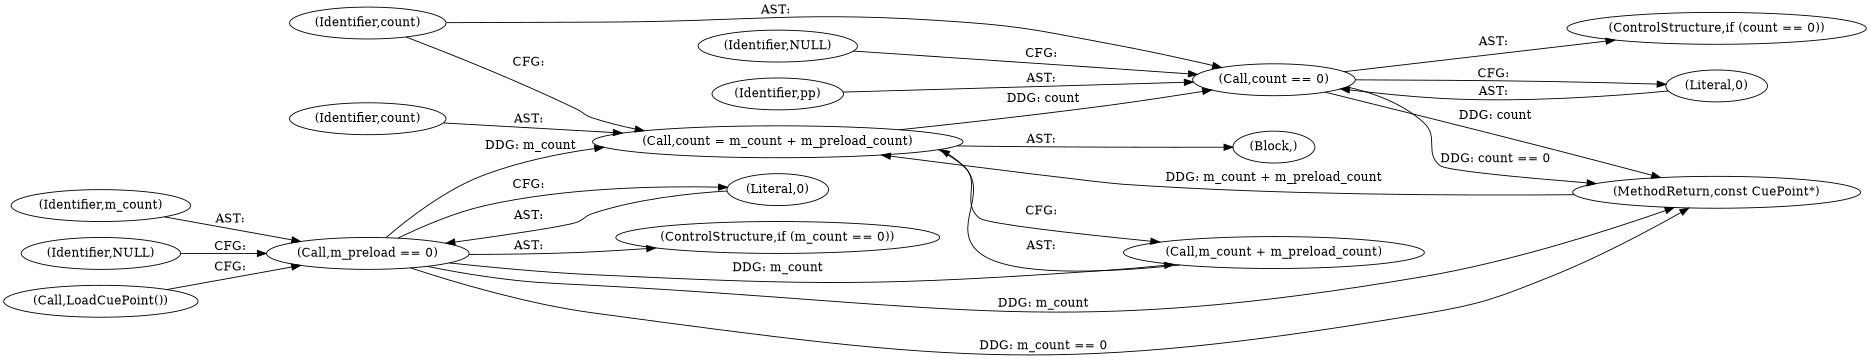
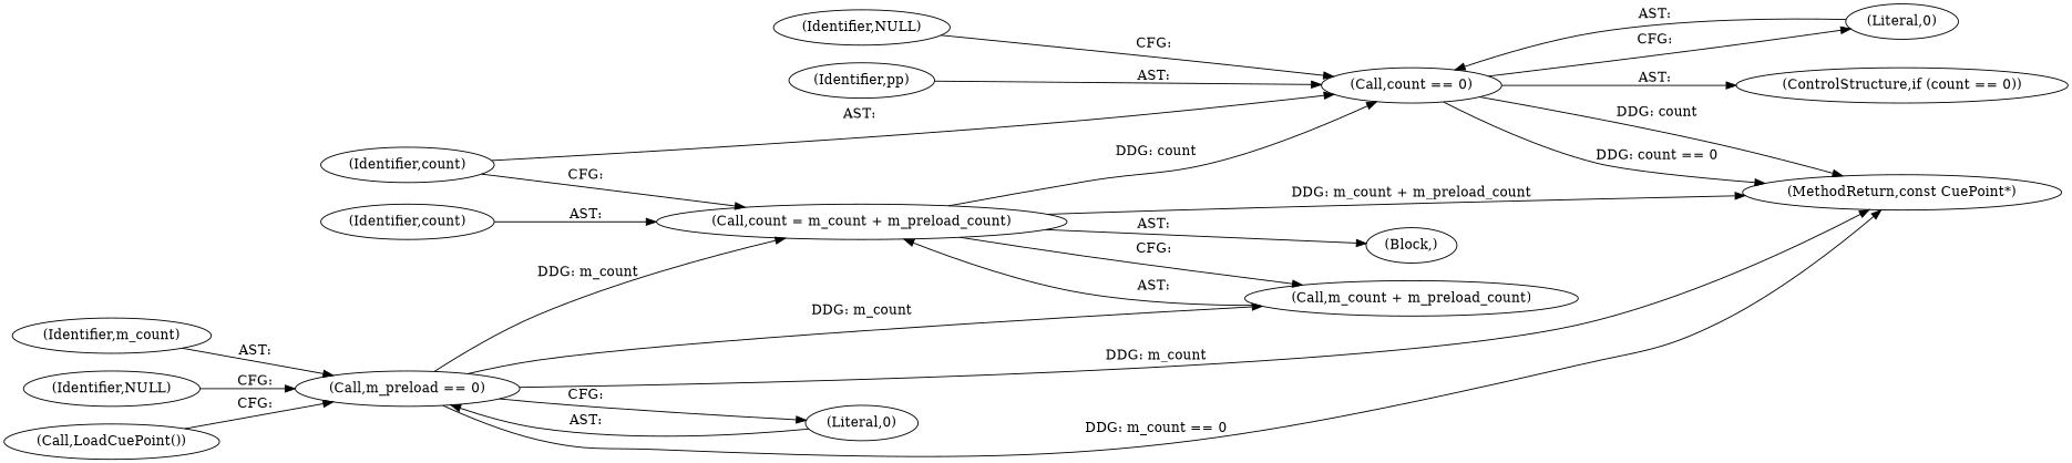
  digraph {
    rankdir=LR
    n1 [label="(Call,count = m_count + m_preload_count)"]
    n2 [label="(Call,count == 0)"]
    n3 [label="(Block,)"]
    n4 [label="(Call,m_count + m_preload_count)"]
    n5 [label="(MethodReturn,const CuePoint*)"]
    n6 [label="(ControlStructure,if (count == 0))"]
    n7 [label="(Literal,0)"]
    n8 [label="(Call,m_preload == 0)"]
    n9 [label="(Literal,0)"]
-   n10 [label="(ControlStructure,if (m_count == 0))"]
    n11 [label="(Identifier,m_count)"]
    n12 [label="(Identifier,NULL)"]
    n13 [label="(Identifier,pp)"]
    n14 [label="(Identifier,count)"]
    n15 [label="(Identifier,count)"]
    n16 [label="(Call,LoadCuePoint())"]
    n17 [label="(Identifier,NULL)"]
    n1 -> n2 [label="DDG: count"]
    n1 -> n3 [label="AST: "]
    n1 -> n4 [label="CFG: "]
-   n5 -> n1 [label="DDG: m_count + m_preload_count"]
+   n1 -> n5 [label="DDG: m_count + m_preload_count"]
    n2 -> n5 [label="DDG: count"]
    n2 -> n5 [label="DDG: count == 0"]
    n2 -> n6 [label="AST: "]
    n2 -> n7 [label="CFG: "]
    n4 -> n1 [label="AST: "]
    n7 -> n2 [label="AST: "]
    n8 -> n1 [label="DDG: m_count"]
    n8 -> n4 [label="DDG: m_count"]
    n8 -> n5 [label="DDG: m_count"]
    n8 -> n5 [label="DDG: m_count == 0"]
    n8 -> n9 [label="CFG: "]
-   n8 -> n10 [label="AST: "]
    n9 -> n8 [label="AST: "]
    n11 -> n8 [label="AST: "]
    n12 -> n8 [label="CFG: "]
    n13 -> n2 [label="AST: "]
    n14 -> n1 [label="CFG: "]
    n14 -> n2 [label="AST: "]
    n15 -> n1 [label="AST: "]
    n16 -> n8 [label="CFG: "]
    n17 -> n2 [label="CFG: "]
  }
